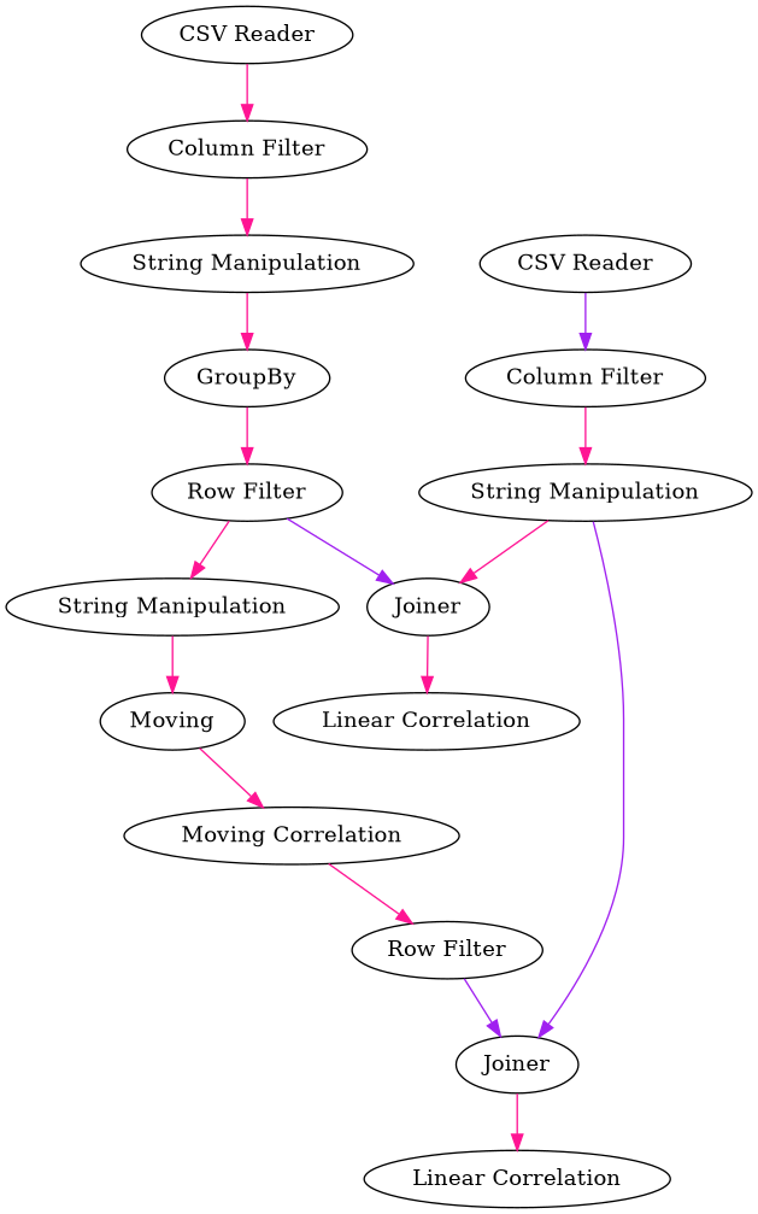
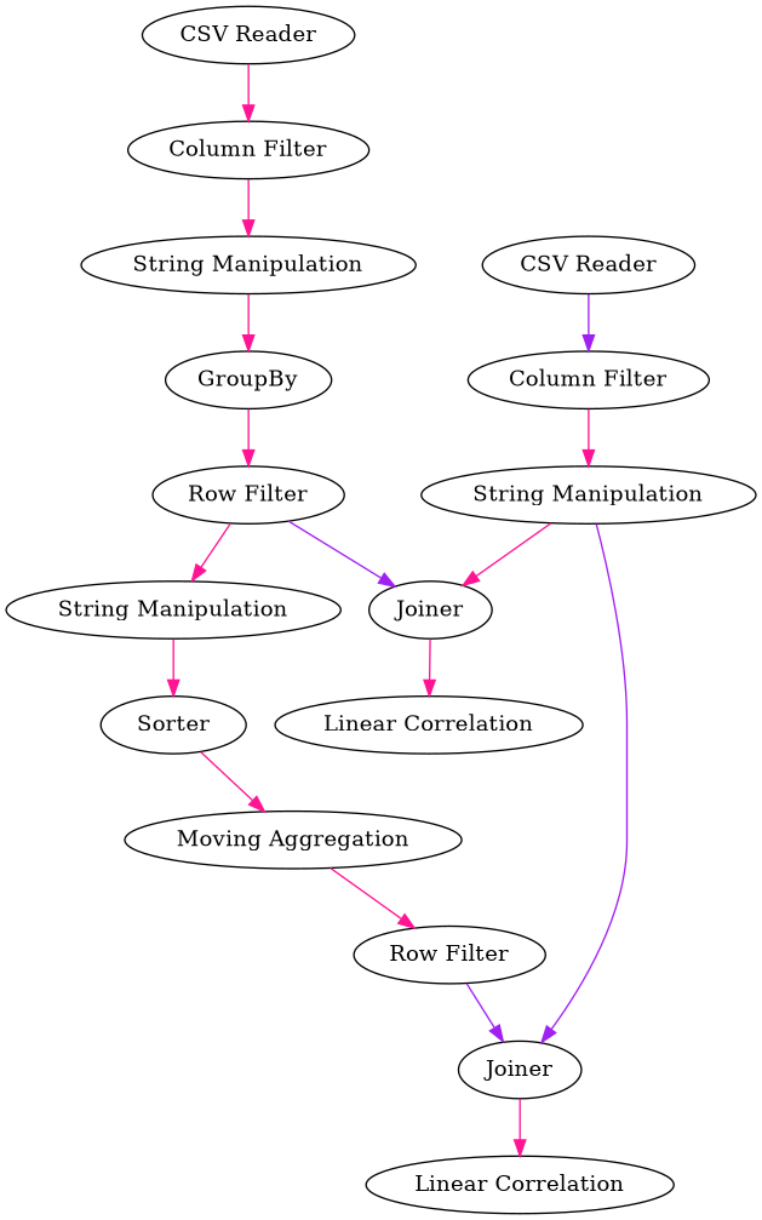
  digraph {
    rankdir=TB
    edge [color=deeppink]
    n1 [label="Linear Correlation"]
    n2 [label="CSV Reader"]
    n3 [label="Column Filter"]
    n4 [label="String Manipulation"]
    n5 [label="CSV Reader"]
    n6 [label="Column Filter"]
    n7 [label="String Manipulation"]
    n8 [label=Joiner]
    n9 [label=Joiner]
    n10 [label=GroupBy]
    n11 [label="Row Filter"]
    n12 [label="String Manipulation"]
    n13 [label="Linear Correlation"]
-   n14 [label=Moving]
-   n15 [label="Moving Correlation"]
+   n14 [label=Sorter]
+   n15 [label="Moving Aggregation"]
    n16 [label="Row Filter"]
    n2 -> n3
    n3 -> n4
    n4 -> n10
    n5 -> n6 [color=purple]
    n6 -> n7
    n7 -> n8 [color=purple]
    n7 -> n9
    n8 -> n1
    n9 -> n13
    n10 -> n11
    n11 -> n9 [color=purple]
    n11 -> n12
    n12 -> n14
    n14 -> n15
    n15 -> n16
    n16 -> n8 [color=purple]
  }
